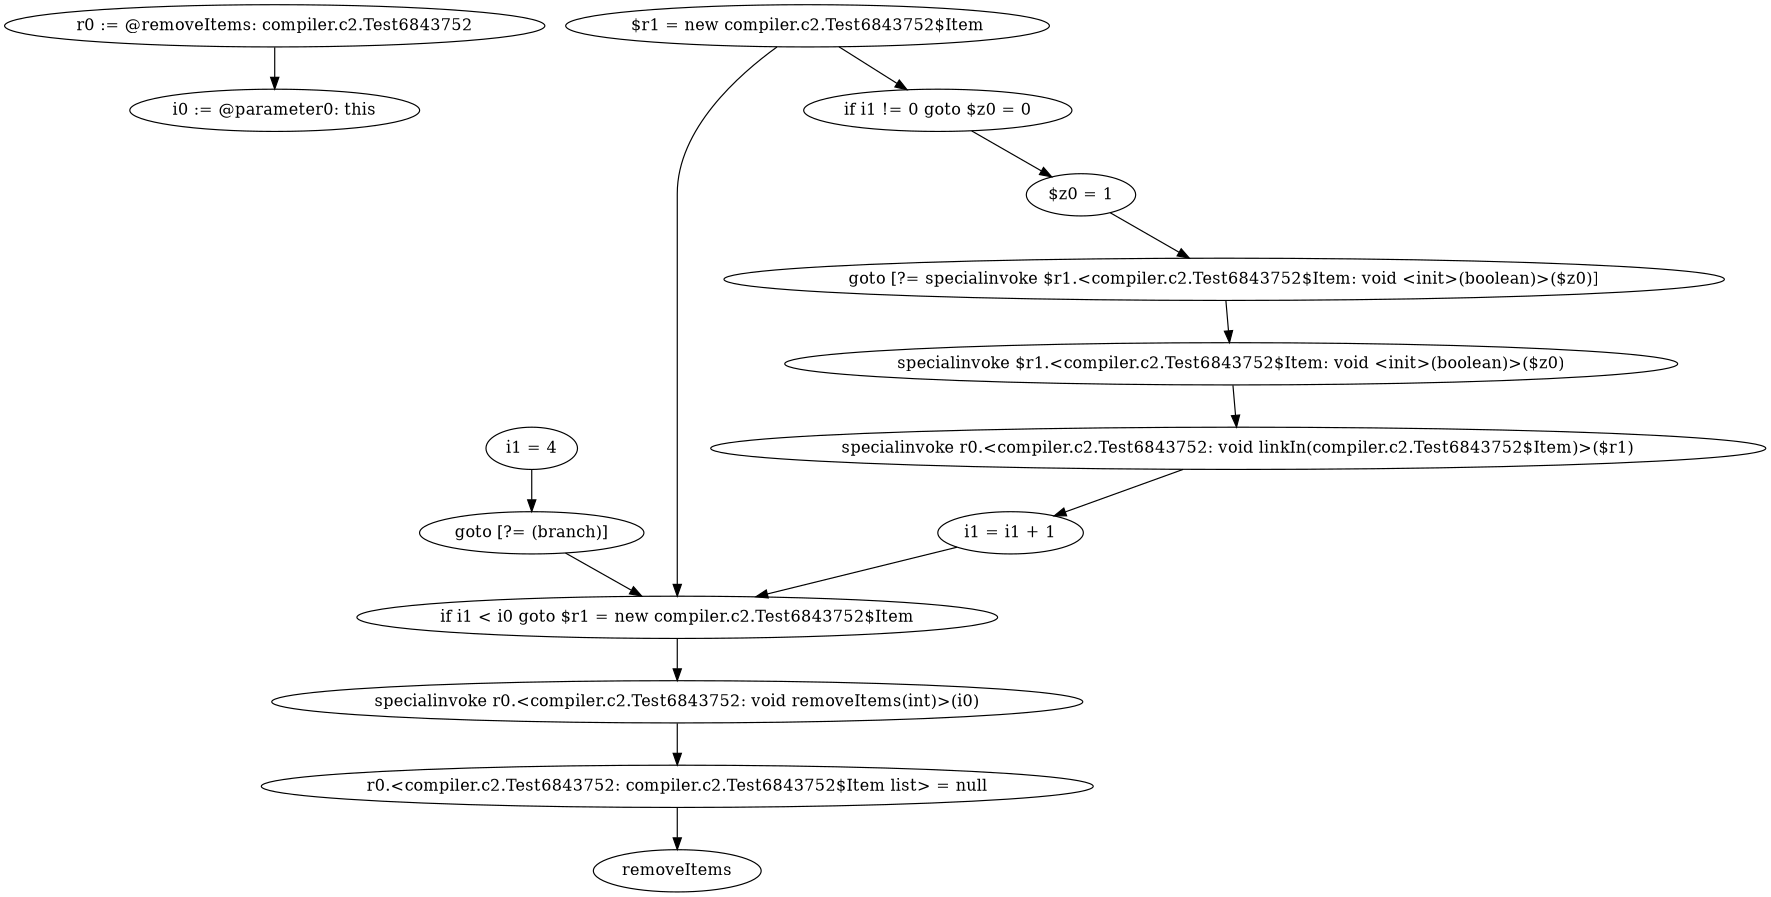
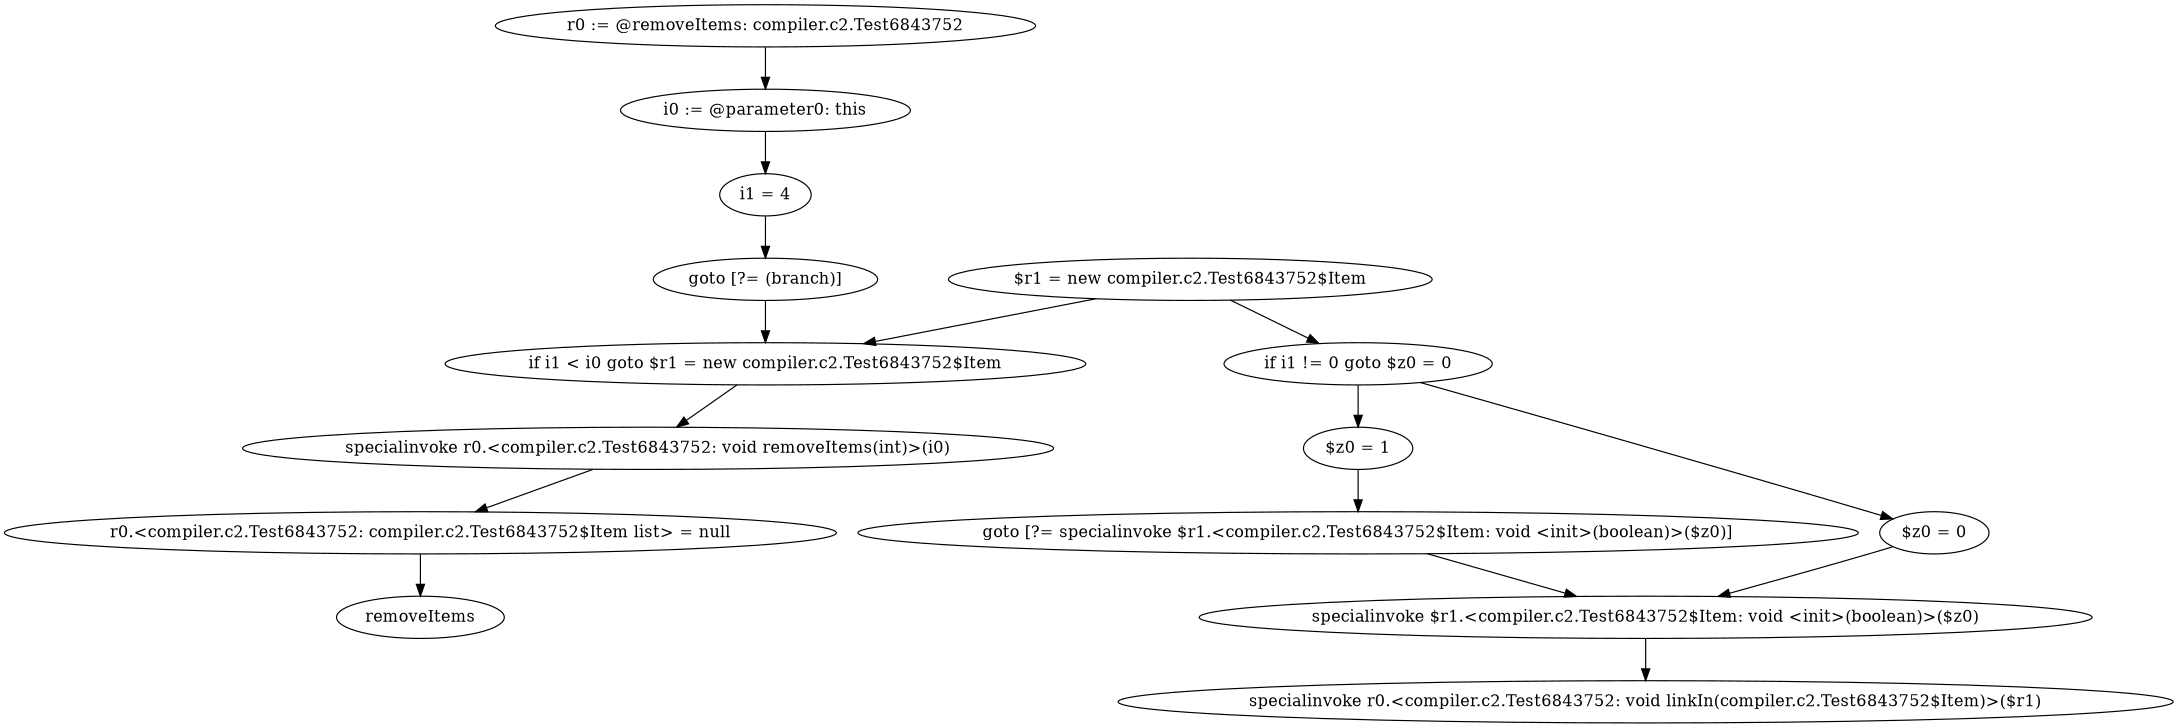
  digraph {
    n1 [label="r0 := @removeItems: compiler.c2.Test6843752"]
    n2 [label="i0 := @parameter0: this"]
    n3 [label="i1 = 4"]
    "goto [?= (branch)]"
    "if i1 < i0 goto $r1 = new compiler.c2.Test6843752$Item"
    "specialinvoke r0.<compiler.c2.Test6843752: void removeItems(int)>(i0)"
    "$r1 = new compiler.c2.Test6843752$Item"
    "if i1 != 0 goto $z0 = 0"
    "$z0 = 1"
+   "$z0 = 0"
    "goto [?= specialinvoke $r1.<compiler.c2.Test6843752$Item: void <init>(boolean)>($z0)]"
    "specialinvoke $r1.<compiler.c2.Test6843752$Item: void <init>(boolean)>($z0)"
    "specialinvoke r0.<compiler.c2.Test6843752: void linkIn(compiler.c2.Test6843752$Item)>($r1)"
-   "i1 = i1 + 1"
    "r0.<compiler.c2.Test6843752: compiler.c2.Test6843752$Item list> = null"
    n16 [label=removeItems]
    n1 -> n2
+   n2 -> n3
    n3 -> "goto [?= (branch)]"
    "goto [?= (branch)]" -> "if i1 < i0 goto $r1 = new compiler.c2.Test6843752$Item"
    "if i1 < i0 goto $r1 = new compiler.c2.Test6843752$Item" -> "specialinvoke r0.<compiler.c2.Test6843752: void removeItems(int)>(i0)"
    "specialinvoke r0.<compiler.c2.Test6843752: void removeItems(int)>(i0)" -> "r0.<compiler.c2.Test6843752: compiler.c2.Test6843752$Item list> = null"
    "$r1 = new compiler.c2.Test6843752$Item" -> "if i1 < i0 goto $r1 = new compiler.c2.Test6843752$Item"
    "$r1 = new compiler.c2.Test6843752$Item" -> "if i1 != 0 goto $z0 = 0"
    "if i1 != 0 goto $z0 = 0" -> "$z0 = 1"
+   "if i1 != 0 goto $z0 = 0" -> "$z0 = 0"
    "$z0 = 1" -> "goto [?= specialinvoke $r1.<compiler.c2.Test6843752$Item: void <init>(boolean)>($z0)]"
+   "$z0 = 0" -> "specialinvoke $r1.<compiler.c2.Test6843752$Item: void <init>(boolean)>($z0)"
    "goto [?= specialinvoke $r1.<compiler.c2.Test6843752$Item: void <init>(boolean)>($z0)]" -> "specialinvoke $r1.<compiler.c2.Test6843752$Item: void <init>(boolean)>($z0)"
    "specialinvoke $r1.<compiler.c2.Test6843752$Item: void <init>(boolean)>($z0)" -> "specialinvoke r0.<compiler.c2.Test6843752: void linkIn(compiler.c2.Test6843752$Item)>($r1)"
-   "specialinvoke r0.<compiler.c2.Test6843752: void linkIn(compiler.c2.Test6843752$Item)>($r1)" -> "i1 = i1 + 1"
-   "i1 = i1 + 1" -> "if i1 < i0 goto $r1 = new compiler.c2.Test6843752$Item"
    "r0.<compiler.c2.Test6843752: compiler.c2.Test6843752$Item list> = null" -> n16
  }
